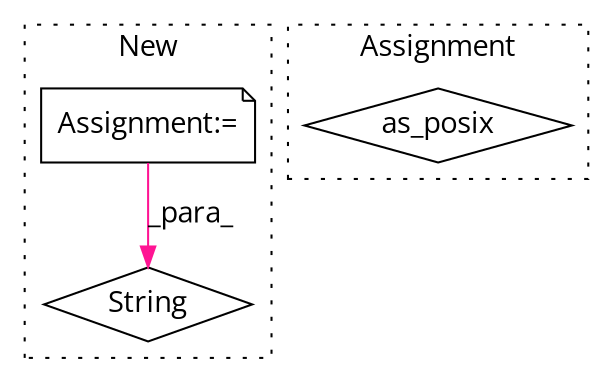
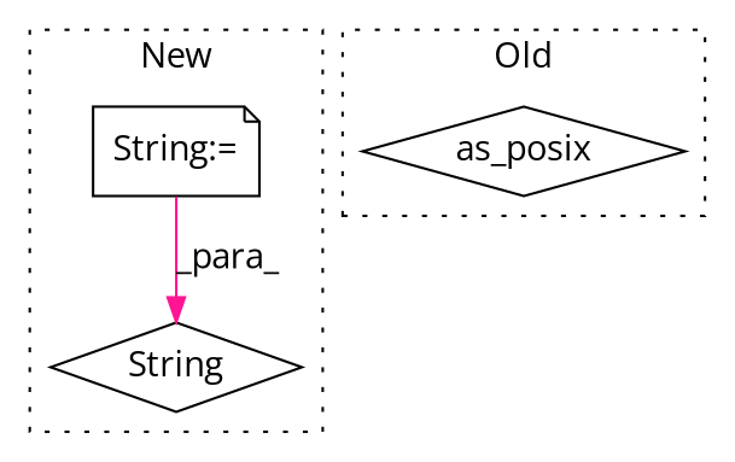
  digraph {
    fontname="Open Sans"
    node [a=32 shape=diamond fontname="Open Sans"]
    n1 [l="7,1" label=String s="1339,1355"]
-   n2 [a=7 l=1 label="Assignment:=" s=1017 shape=note]
+   n2 [a=7 l=1 label="String:=" s=1017 shape=note]
    n3 [l=10 label=as_posix s=1131]
    subgraph cluster_1 {
      label=New
      style=dotted
      n1
      n2
    }
    subgraph cluster_2 {
-     label=Assignment
+     label=Old
      style=dotted
      n3
    }
    n2 -> n1 [label=_para_ color=deeppink fontname="Open Sans"]
  }
